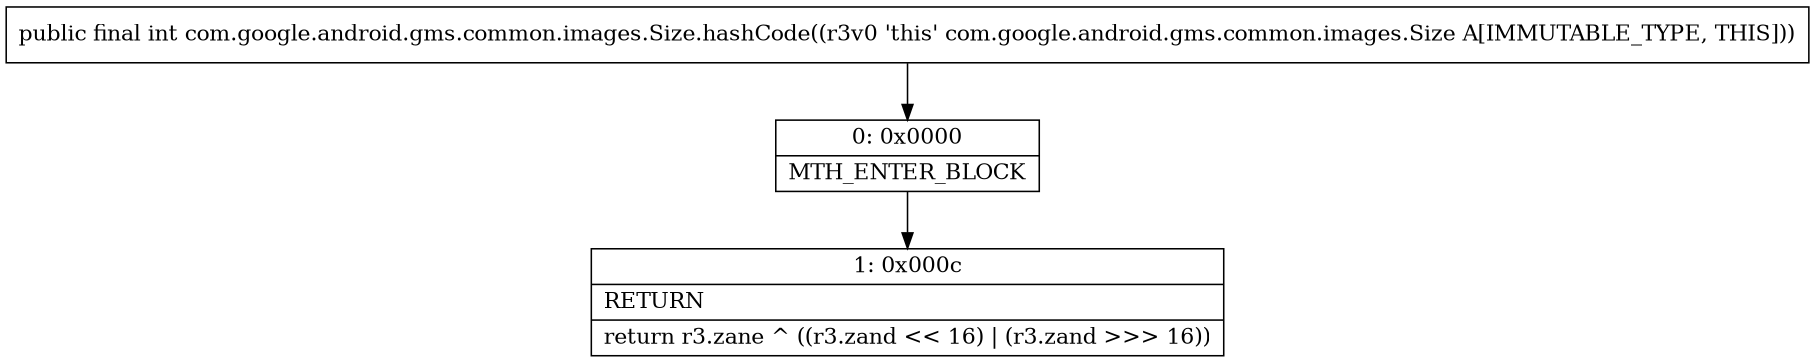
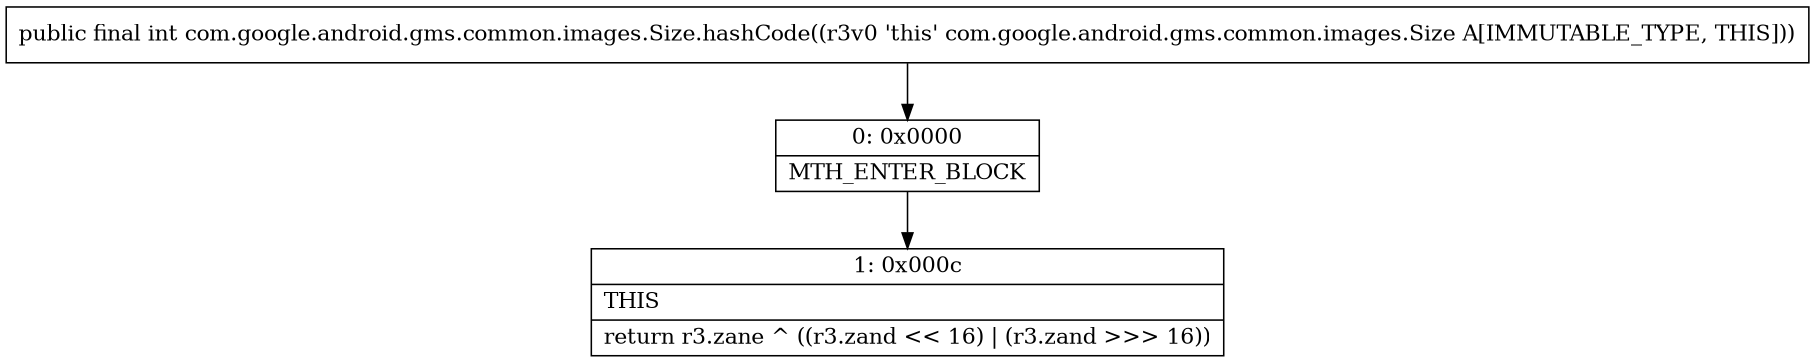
  digraph {
    node [shape=record]
    n1 [label="{0\:\ 0x0000|MTH_ENTER_BLOCK\l}"]
-   n2 [label="{1\:\ 0x000c|RETURN\l|return r3.zane ^ ((r3.zand \<\< 16) \| (r3.zand \>\>\> 16))\l}"]
+   n2 [label="{1\:\ 0x000c|THIS\l|return r3.zane ^ ((r3.zand \<\< 16) \| (r3.zand \>\>\> 16))\l}"]
    n3 [label="{public final int com.google.android.gms.common.images.Size.hashCode((r3v0 'this' com.google.android.gms.common.images.Size A[IMMUTABLE_TYPE, THIS])) }"]
    n1 -> n2
    n3 -> n1
  }
